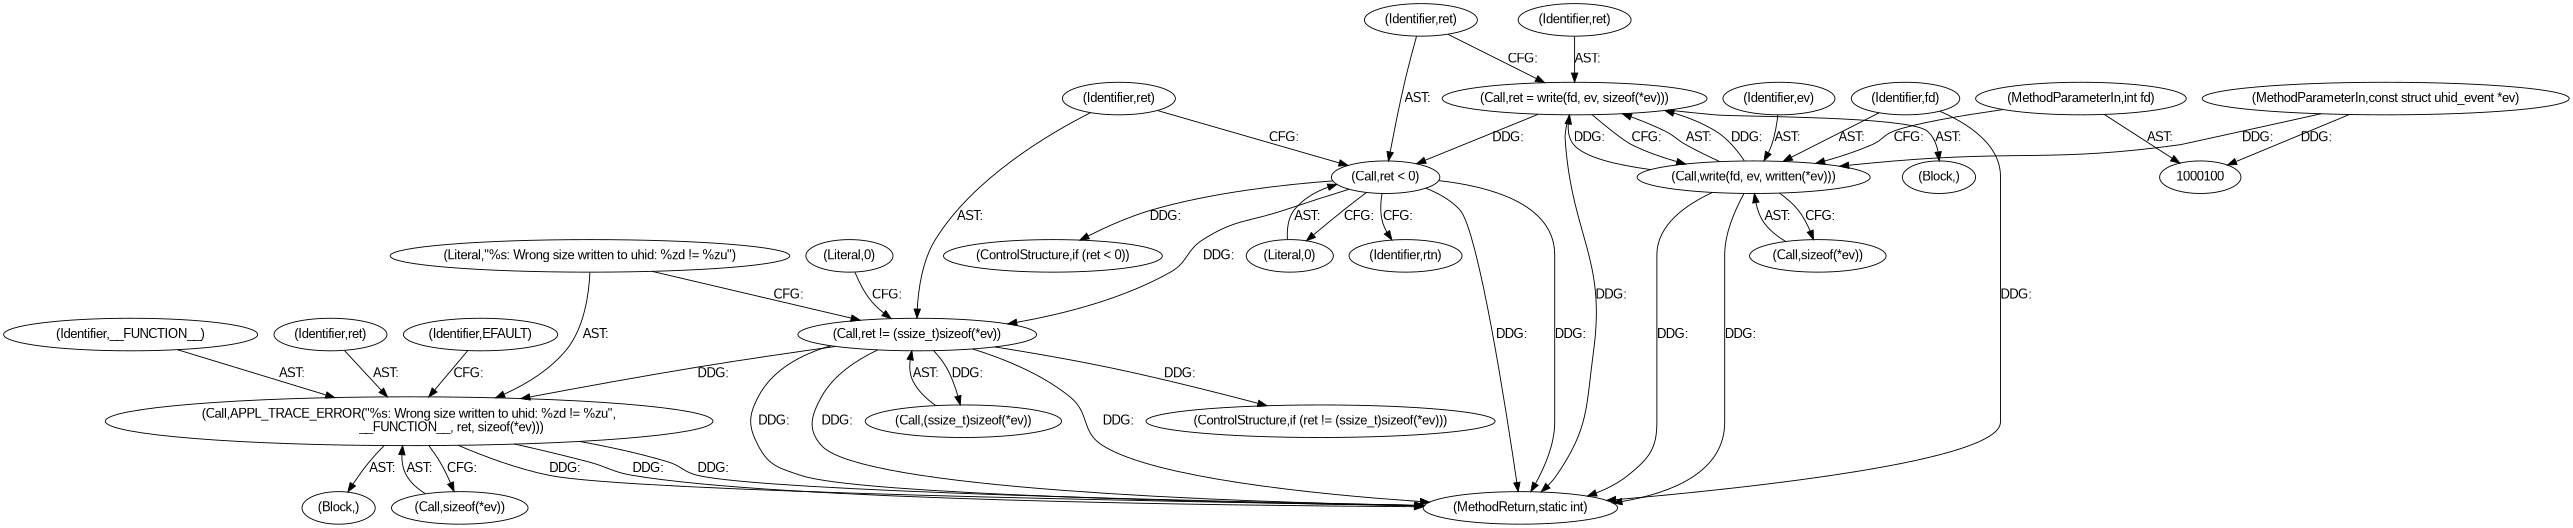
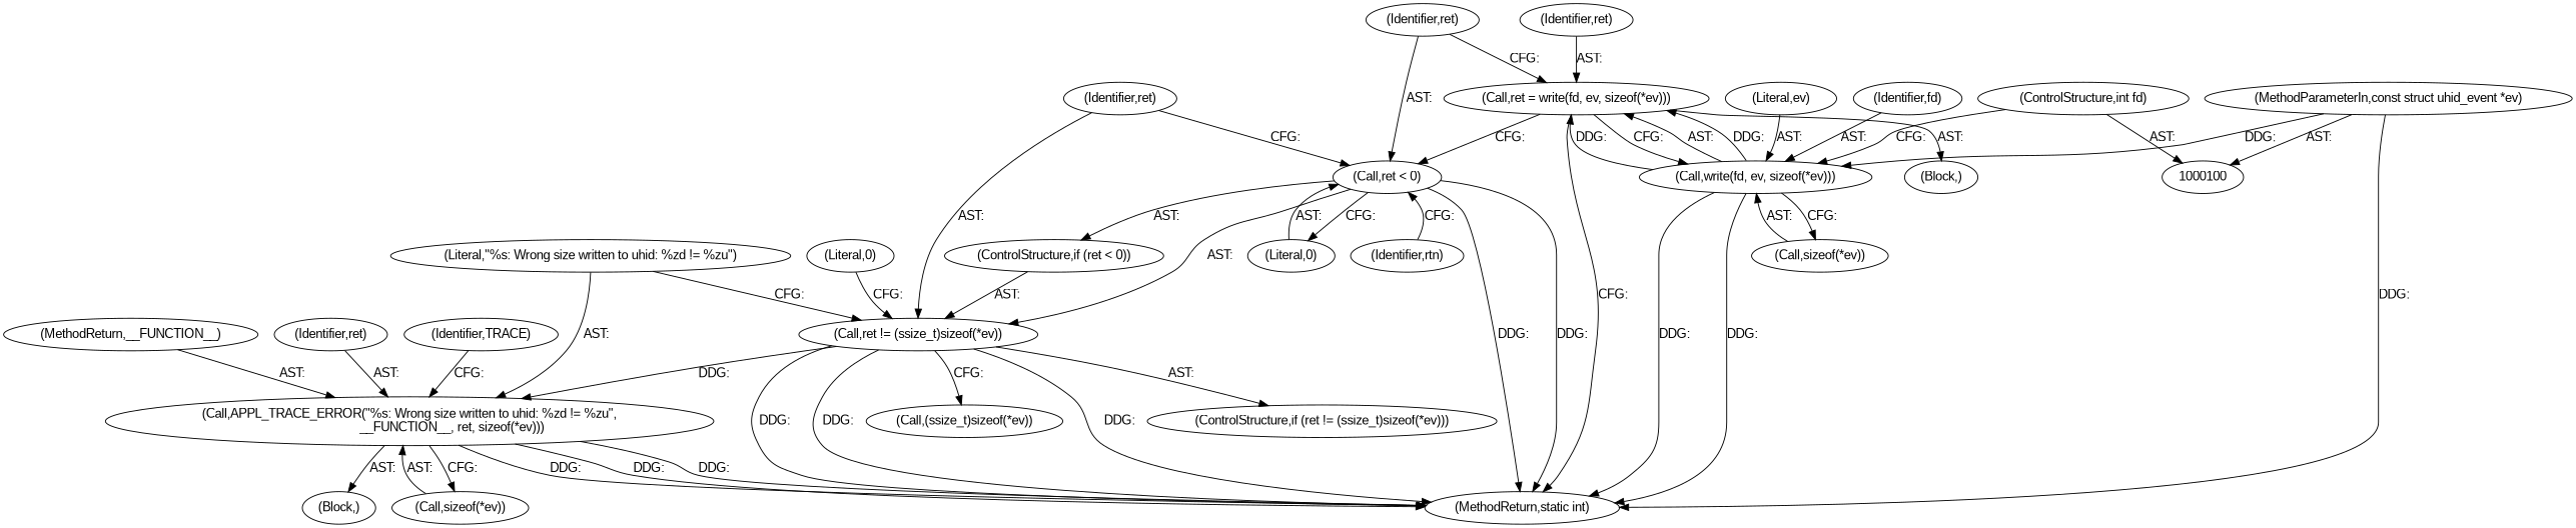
  digraph {
    fontname="Liberation Sans"
    node [fontname="Liberation Sans"]
    edge [fontname="Liberation Sans"]
    n1 [label="(Call,ret = write(fd, ev, sizeof(*ev)))"]
-   n2 [label="(Call,write(fd, ev, written(*ev)))"]
+   n2 [label="(Call,write(fd, ev, sizeof(*ev)))"]
    n3 [label="(Call,ret < 0)"]
    n4 [label="(Block,)"]
    n5 [label="(MethodReturn,static int)"]
    n6 [label="(Call,sizeof(*ev))"]
    n7 [label="(Call,ret != (ssize_t)sizeof(*ev))"]
    n8 [label="(Literal,0)"]
    n9 [label="(ControlStructure,if (ret < 0))"]
-   n10 [label="(MethodParameterIn,int fd)"]
+   n10 [label="(ControlStructure,int fd)"]
    1000100
    n12 [label="(MethodParameterIn,const struct uhid_event *ev)"]
    n13 [label="(Call,APPL_TRACE_ERROR(\"%s: Wrong size written to uhid: %zd != %zu\",\n                         __FUNCTION__, ret, sizeof(*ev)))"]
    n14 [label="(ControlStructure,if (ret != (ssize_t)sizeof(*ev)))"]
    n15 [label="(Call,(ssize_t)sizeof(*ev))"]
    n16 [label="(Block,)"]
    n17 [label="(Call,sizeof(*ev))"]
-   n18 [label="(Identifier,ev)"]
+   n18 [label="(Literal,ev)"]
    n19 [label="(Identifier,ret)"]
-   n20 [label="(Identifier,EFAULT)"]
+   n20 [label="(Identifier,TRACE)"]
    n21 [label="(Literal,\"%s: Wrong size written to uhid: %zd != %zu\")"]
    n22 [label="(Identifier,rtn)"]
    n23 [label="(Literal,0)"]
-   n24 [label="(Identifier,__FUNCTION__)"]
+   n24 [label="(MethodReturn,__FUNCTION__)"]
    n25 [label="(Identifier,ret)"]
    n26 [label="(Identifier,ret)"]
    n27 [label="(Identifier,fd)"]
    n28 [label="(Identifier,ret)"]
    n1 -> n2 [label="CFG: "]
-   n1 -> n3 [label="DDG: "]
+   n1 -> n3 [label="CFG: "]
    n1 -> n4 [label="AST: "]
-   n1 -> n5 [label="DDG: "]
+   n1 -> n5 [label="CFG: "]
    n2 -> n1 [label="AST: "]
    n2 -> n1 [label="DDG: "]
    n2 -> n1 [label="DDG: "]
    n2 -> n5 [label="DDG: "]
    n2 -> n5 [label="DDG: "]
    n2 -> n6 [label="CFG: "]
    n3 -> n5 [label="DDG: "]
    n3 -> n5 [label="DDG: "]
-   n3 -> n7 [label="DDG: "]
+   n3 -> n7 [label="AST: "]
    n3 -> n8 [label="CFG: "]
-   n3 -> n9 [label="DDG: "]
+   n3 -> n9 [label="AST: "]
    n6 -> n2 [label="AST: "]
    n7 -> n5 [label="DDG: "]
    n7 -> n5 [label="DDG: "]
    n7 -> n5 [label="DDG: "]
    n7 -> n13 [label="DDG: "]
-   n7 -> n14 [label="DDG: "]
-   n7 -> n15 [label="DDG: "]
+   n7 -> n14 [label="AST: "]
+   n7 -> n15 [label="CFG: "]
    n8 -> n3 [label="AST: "]
    n10 -> n2 [label="CFG: "]
    n10 -> 1000100 [label="AST: "]
    n12 -> n2 [label="DDG: "]
-   n27 -> n5 [label="DDG: "]
-   n12 -> 1000100 [label="DDG: "]
+   n12 -> n5 [label="DDG: "]
+   n12 -> 1000100 [label="AST: "]
    n13 -> n5 [label="DDG: "]
    n13 -> n5 [label="DDG: "]
    n13 -> n5 [label="DDG: "]
    n13 -> n16 [label="AST: "]
    n13 -> n17 [label="CFG: "]
-   n15 -> n7 [label="AST: "]
+   n9 -> n7 [label="AST: "]
    n17 -> n13 [label="AST: "]
    n18 -> n2 [label="AST: "]
    n19 -> n1 [label="CFG: "]
    n19 -> n3 [label="AST: "]
    n20 -> n13 [label="CFG: "]
    n21 -> n7 [label="CFG: "]
    n21 -> n13 [label="AST: "]
-   n3 -> n22 [label="CFG: "]
+   n22 -> n3 [label="CFG: "]
    n23 -> n7 [label="CFG: "]
    n24 -> n13 [label="AST: "]
    n25 -> n13 [label="AST: "]
    n26 -> n1 [label="AST: "]
    n27 -> n2 [label="AST: "]
    n28 -> n3 [label="CFG: "]
    n28 -> n7 [label="AST: "]
  }
